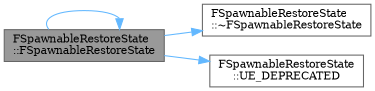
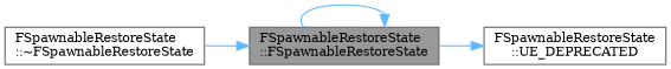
  digraph {
    fontname="DejaVu Serif"
    rankdir=RL
    node [color=grey40 fillcolor=white fontname="DejaVu Serif" fontsize=10 shape=box style=filled]
    edge [color=steelblue1 dir=back fontname="DejaVu Serif" fontsize=10 labelfontname=Helvetica labelfontsize=10 style=solid]
    n1 [color=gray40 fillcolor=grey60 fontcolor=black height=0.2 label="FSpawnableRestoreState\l::FSpawnableRestoreState" width=0.4]
    n2 [height=0.2 label="FSpawnableRestoreState\l::~FSpawnableRestoreState" width=0.4]
    n3 [height=0.2 label="FSpawnableRestoreState\l::UE_DEPRECATED" width=0.4]
    n1 -> n1
-   n2 -> n1
+   n1 -> n2
    n3 -> n1
  }
